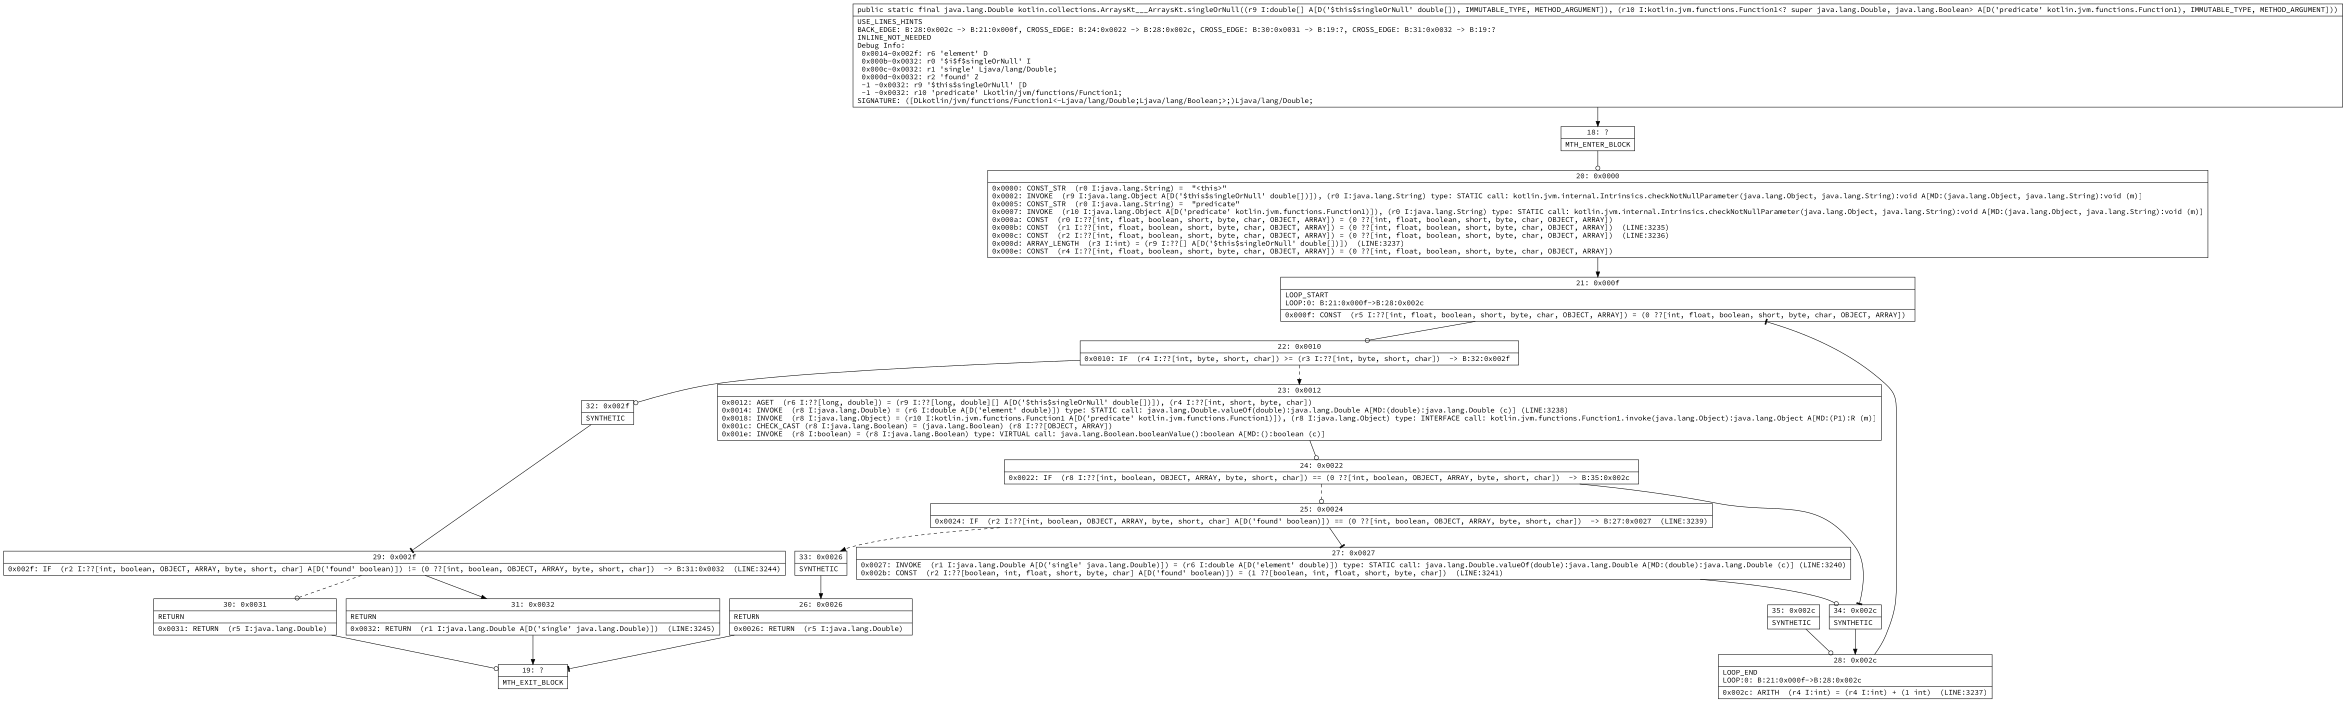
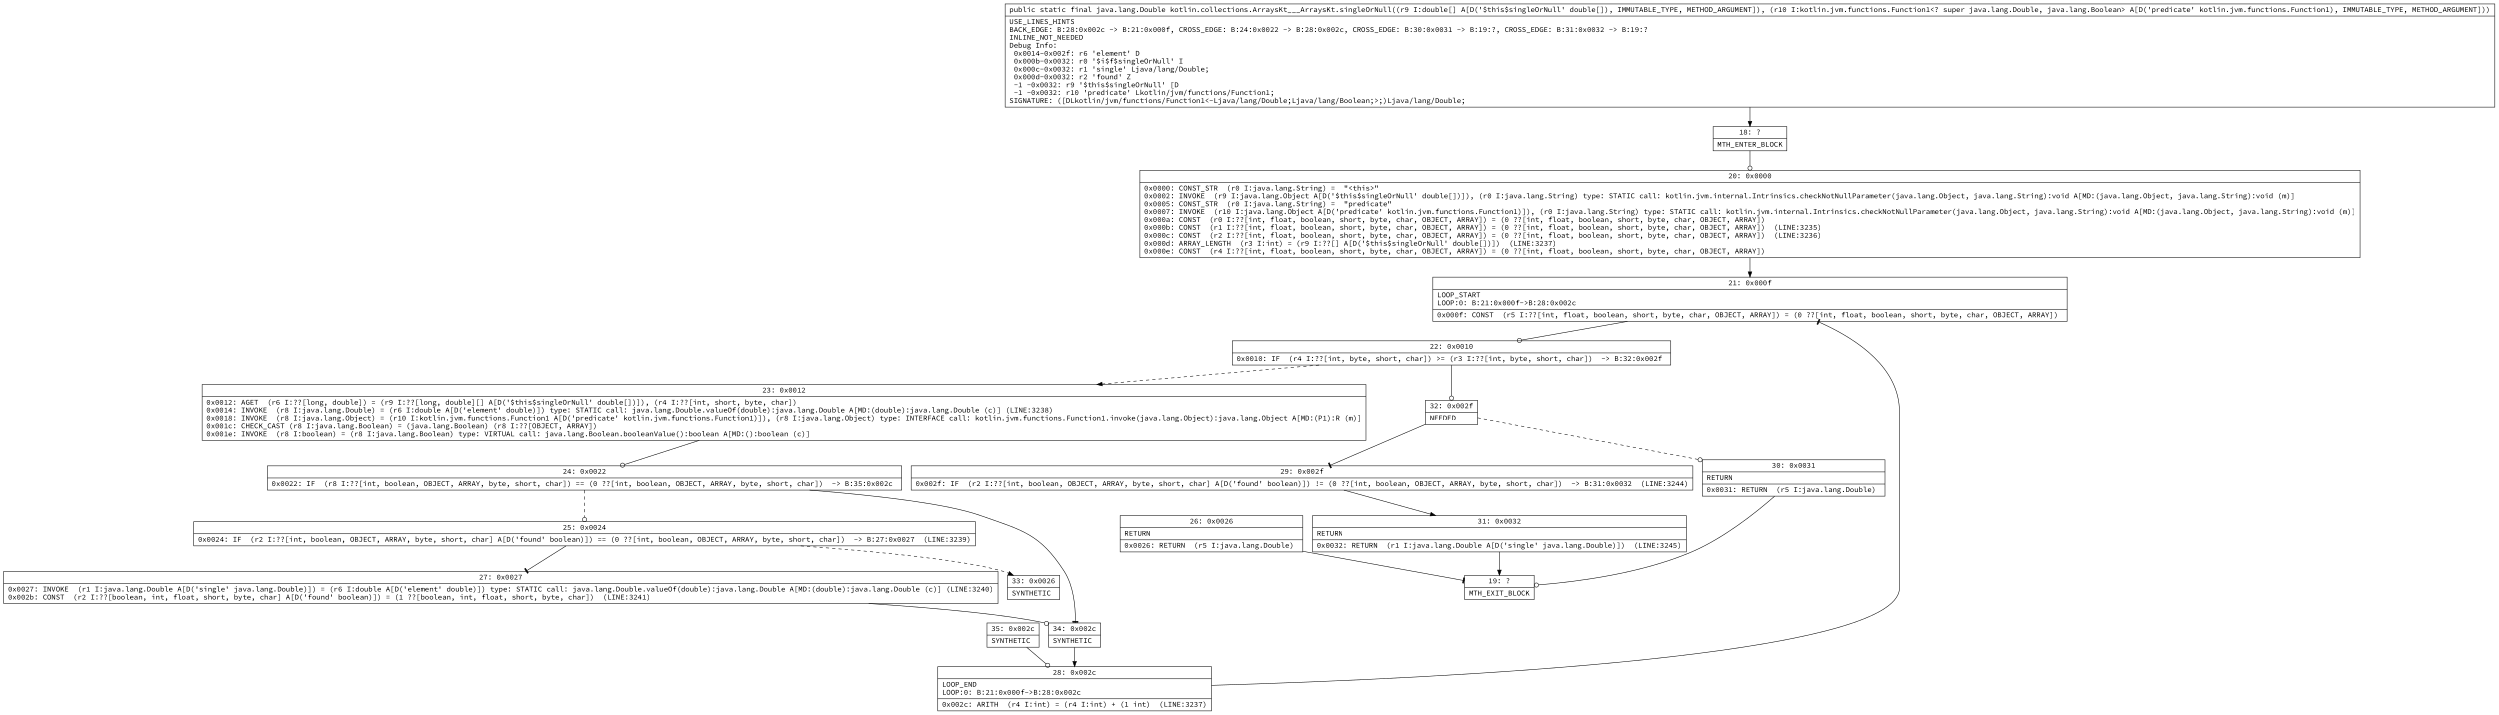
  digraph {
    fontname="Source Code Pro"
    node [fontname="Source Code Pro" shape=record]
    edge [arrowhead=odot fontname="Source Code Pro"]
    n1 [label="{18\:\ ?|MTH_ENTER_BLOCK\l}"]
    n2 [label="{20\:\ 0x0000|0x0000: CONST_STR  (r0 I:java.lang.String) =  \"\<this\>\" \l0x0002: INVOKE  (r9 I:java.lang.Object A[D('$this$singleOrNull' double[])]), (r0 I:java.lang.String) type: STATIC call: kotlin.jvm.internal.Intrinsics.checkNotNullParameter(java.lang.Object, java.lang.String):void A[MD:(java.lang.Object, java.lang.String):void (m)]\l0x0005: CONST_STR  (r0 I:java.lang.String) =  \"predicate\" \l0x0007: INVOKE  (r10 I:java.lang.Object A[D('predicate' kotlin.jvm.functions.Function1)]), (r0 I:java.lang.String) type: STATIC call: kotlin.jvm.internal.Intrinsics.checkNotNullParameter(java.lang.Object, java.lang.String):void A[MD:(java.lang.Object, java.lang.String):void (m)]\l0x000a: CONST  (r0 I:??[int, float, boolean, short, byte, char, OBJECT, ARRAY]) = (0 ??[int, float, boolean, short, byte, char, OBJECT, ARRAY]) \l0x000b: CONST  (r1 I:??[int, float, boolean, short, byte, char, OBJECT, ARRAY]) = (0 ??[int, float, boolean, short, byte, char, OBJECT, ARRAY])  (LINE:3235)\l0x000c: CONST  (r2 I:??[int, float, boolean, short, byte, char, OBJECT, ARRAY]) = (0 ??[int, float, boolean, short, byte, char, OBJECT, ARRAY])  (LINE:3236)\l0x000d: ARRAY_LENGTH  (r3 I:int) = (r9 I:??[] A[D('$this$singleOrNull' double[])])  (LINE:3237)\l0x000e: CONST  (r4 I:??[int, float, boolean, short, byte, char, OBJECT, ARRAY]) = (0 ??[int, float, boolean, short, byte, char, OBJECT, ARRAY]) \l}"]
    n3 [label="{21\:\ 0x000f|LOOP_START\lLOOP:0: B:21:0x000f\-\>B:28:0x002c\l|0x000f: CONST  (r5 I:??[int, float, boolean, short, byte, char, OBJECT, ARRAY]) = (0 ??[int, float, boolean, short, byte, char, OBJECT, ARRAY]) \l}"]
    n4 [label="{22\:\ 0x0010|0x0010: IF  (r4 I:??[int, byte, short, char]) \>= (r3 I:??[int, byte, short, char])  \-\> B:32:0x002f \l}"]
    n5 [label="{23\:\ 0x0012|0x0012: AGET  (r6 I:??[long, double]) = (r9 I:??[long, double][] A[D('$this$singleOrNull' double[])]), (r4 I:??[int, short, byte, char]) \l0x0014: INVOKE  (r8 I:java.lang.Double) = (r6 I:double A[D('element' double)]) type: STATIC call: java.lang.Double.valueOf(double):java.lang.Double A[MD:(double):java.lang.Double (c)] (LINE:3238)\l0x0018: INVOKE  (r8 I:java.lang.Object) = (r10 I:kotlin.jvm.functions.Function1 A[D('predicate' kotlin.jvm.functions.Function1)]), (r8 I:java.lang.Object) type: INTERFACE call: kotlin.jvm.functions.Function1.invoke(java.lang.Object):java.lang.Object A[MD:(P1):R (m)]\l0x001c: CHECK_CAST (r8 I:java.lang.Boolean) = (java.lang.Boolean) (r8 I:??[OBJECT, ARRAY]) \l0x001e: INVOKE  (r8 I:boolean) = (r8 I:java.lang.Boolean) type: VIRTUAL call: java.lang.Boolean.booleanValue():boolean A[MD:():boolean (c)]\l}"]
-   n6 [label="{32\:\ 0x002f|SYNTHETIC\l}"]
+   n6 [label="{32\:\ 0x002f|NEEDED\l}"]
    n7 [label="{24\:\ 0x0022|0x0022: IF  (r8 I:??[int, boolean, OBJECT, ARRAY, byte, short, char]) == (0 ??[int, boolean, OBJECT, ARRAY, byte, short, char])  \-\> B:35:0x002c \l}"]
    n8 [label="{29\:\ 0x002f|0x002f: IF  (r2 I:??[int, boolean, OBJECT, ARRAY, byte, short, char] A[D('found' boolean)]) != (0 ??[int, boolean, OBJECT, ARRAY, byte, short, char])  \-\> B:31:0x0032  (LINE:3244)\l}"]
    n9 [label="{25\:\ 0x0024|0x0024: IF  (r2 I:??[int, boolean, OBJECT, ARRAY, byte, short, char] A[D('found' boolean)]) == (0 ??[int, boolean, OBJECT, ARRAY, byte, short, char])  \-\> B:27:0x0027  (LINE:3239)\l}"]
    n10 [label="{34\:\ 0x002c|SYNTHETIC\l}"]
    n11 [label="{27\:\ 0x0027|0x0027: INVOKE  (r1 I:java.lang.Double A[D('single' java.lang.Double)]) = (r6 I:double A[D('element' double)]) type: STATIC call: java.lang.Double.valueOf(double):java.lang.Double A[MD:(double):java.lang.Double (c)] (LINE:3240)\l0x002b: CONST  (r2 I:??[boolean, int, float, short, byte, char] A[D('found' boolean)]) = (1 ??[boolean, int, float, short, byte, char])  (LINE:3241)\l}"]
    n12 [label="{33\:\ 0x0026|SYNTHETIC\l}"]
    n13 [label="{35\:\ 0x002c|SYNTHETIC\l}"]
    n14 [label="{28\:\ 0x002c|LOOP_END\lLOOP:0: B:21:0x000f\-\>B:28:0x002c\l|0x002c: ARITH  (r4 I:int) = (r4 I:int) + (1 int)  (LINE:3237)\l}"]
    n15 [label="{26\:\ 0x0026|RETURN\l|0x0026: RETURN  (r5 I:java.lang.Double) \l}"]
    n16 [label="{19\:\ ?|MTH_EXIT_BLOCK\l}"]
    n17 [label="{30\:\ 0x0031|RETURN\l|0x0031: RETURN  (r5 I:java.lang.Double) \l}"]
    n18 [label="{31\:\ 0x0032|RETURN\l|0x0032: RETURN  (r1 I:java.lang.Double A[D('single' java.lang.Double)])  (LINE:3245)\l}"]
    n19 [label="{public static final java.lang.Double kotlin.collections.ArraysKt___ArraysKt.singleOrNull((r9 I:double[] A[D('$this$singleOrNull' double[]), IMMUTABLE_TYPE, METHOD_ARGUMENT]), (r10 I:kotlin.jvm.functions.Function1\<? super java.lang.Double, java.lang.Boolean\> A[D('predicate' kotlin.jvm.functions.Function1), IMMUTABLE_TYPE, METHOD_ARGUMENT]))  | USE_LINES_HINTS\lBACK_EDGE: B:28:0x002c \-\> B:21:0x000f, CROSS_EDGE: B:24:0x0022 \-\> B:28:0x002c, CROSS_EDGE: B:30:0x0031 \-\> B:19:?, CROSS_EDGE: B:31:0x0032 \-\> B:19:?\lINLINE_NOT_NEEDED\lDebug Info:\l  0x0014\-0x002f: r6 'element' D\l  0x000b\-0x0032: r0 '$i$f$singleOrNull' I\l  0x000c\-0x0032: r1 'single' Ljava\/lang\/Double;\l  0x000d\-0x0032: r2 'found' Z\l  \-1 \-0x0032: r9 '$this$singleOrNull' [D\l  \-1 \-0x0032: r10 'predicate' Lkotlin\/jvm\/functions\/Function1;\lSIGNATURE: ([DLkotlin\/jvm\/functions\/Function1\<\-Ljava\/lang\/Double;Ljava\/lang\/Boolean;\>;)Ljava\/lang\/Double;\l}"]
    n1 -> n2
    n2 -> n3 [arrowhead=normal]
    n3 -> n4
    n4 -> n5 [arrowhead=normal style=dashed]
    n4 -> n6
    n5 -> n7
    n6 -> n8 [arrowhead=tee]
    n7 -> n9 [style=dashed]
    n7 -> n10 [arrowhead=tee]
-   n8 -> n17 [style=dashed]
+   n6 -> n17 [style=dashed]
    n8 -> n18 [arrowhead=normal]
    n9 -> n11 [arrowhead=tee]
    n9 -> n12 [arrowhead=normal style=dashed]
    n10 -> n14 [arrowhead=normal]
    n11 -> n10
-   n12 -> n15 [arrowhead=normal]
    n13 -> n14
    n14 -> n3 [arrowhead=tee]
    n15 -> n16 [arrowhead=tee]
    n17 -> n16
    n18 -> n16 [arrowhead=normal]
    n19 -> n1 [arrowhead=normal]
  }
